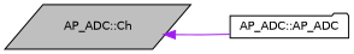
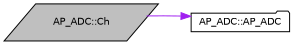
  digraph {
    rankdir=LR
    node [color=black fontname=Helvetica fontsize=10 style=filled]
    n1 [fillcolor=grey75 fontcolor=black height=0.2 label="AP_ADC::Ch" shape=parallelogram width=0.4]
    n2 [fillcolor=white height=0.2 label="AP_ADC::AP_ADC" shape=folder width=0.4]
-   n1 -> n2 [color=purple dir=back fontname=Helvetica fontsize=10 labelfontname=Helvetica labelfontsize=10 style=solid]
+   n2 -> n1 [color=purple dir=back fontname=Helvetica fontsize=10 labelfontname=Helvetica labelfontsize=10 style=solid]
  }
